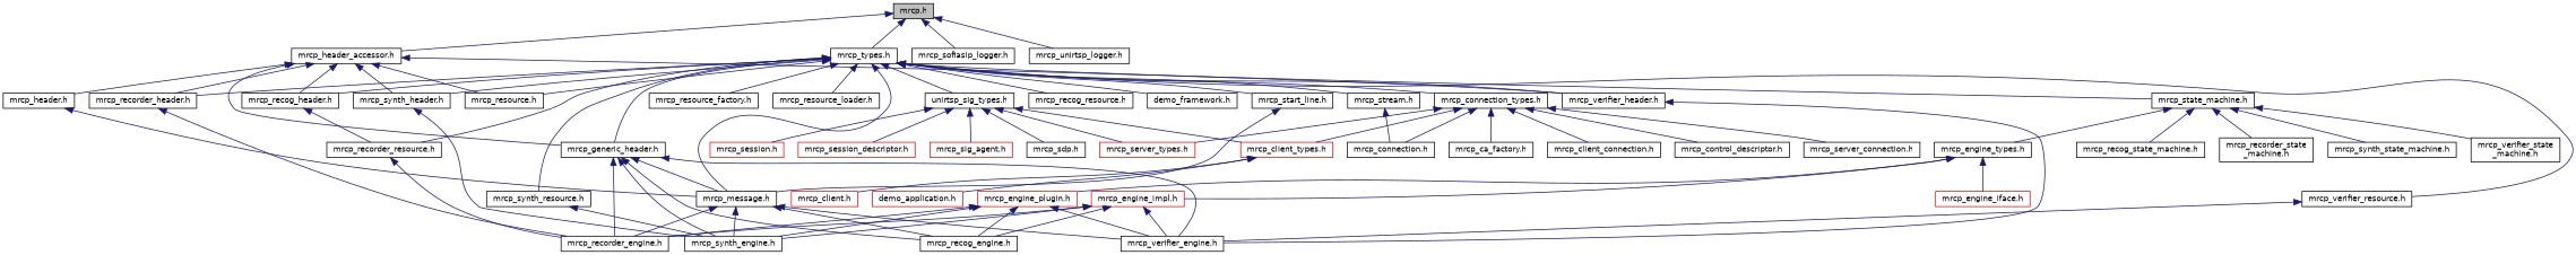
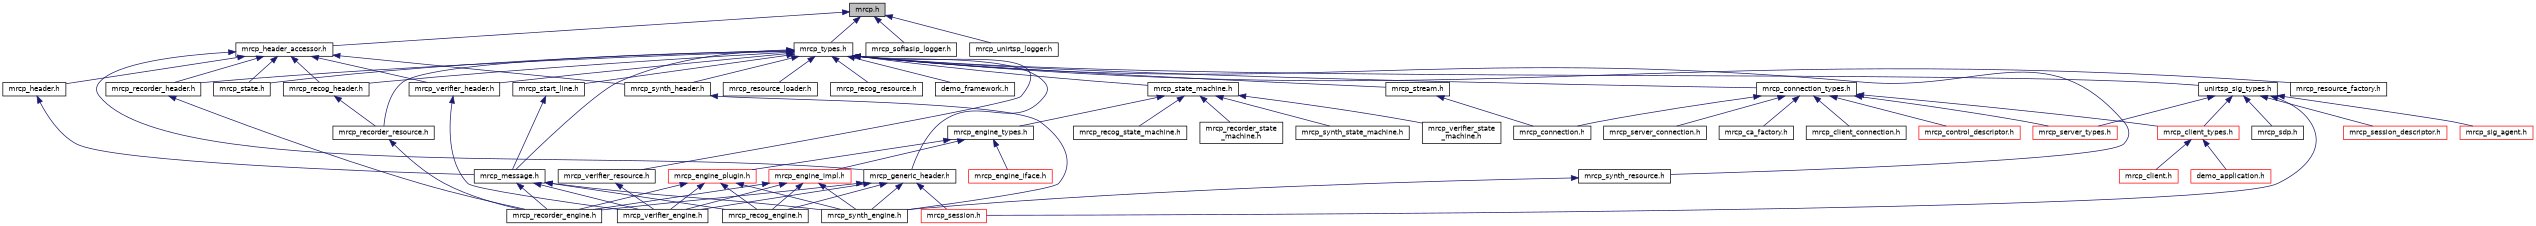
  digraph {
    node [color=black fillcolor=white fontname=Helvetica fontsize=10 shape=record style=filled]
    edge [color=midnightblue dir=back fontname=Helvetica fontsize=10 labelfontname=Helvetica labelfontsize=10 style=solid]
    n1 [fillcolor=grey75 fontcolor=black height=0.2 label="mrcp.h" width=0.4]
    n2 [height=0.2 label="mrcp_types.h" width=0.4]
    n3 [height=0.2 label="mrcp_header_accessor.h" width=0.4]
    n4 [height=0.2 label="mrcp_sofiasip_logger.h" width=0.4]
    n5 [height=0.2 label="mrcp_unirtsp_logger.h" width=0.4]
-   n6 [height=0.2 label="mrcp_resource.h" width=0.4]
+   n6 [height=0.2 label="mrcp_state.h" width=0.4]
    n7 [height=0.2 label="mrcp_resource_factory.h" width=0.4]
    n8 [height=0.2 label="mrcp_resource_loader.h" width=0.4]
    n9 [height=0.2 label="mrcp_stream.h" width=0.4]
    n10 [height=0.2 label="mrcp_generic_header.h" width=0.4]
    n11 [height=0.2 label="mrcp_message.h" width=0.4]
    n12 [height=0.2 label="mrcp_start_line.h" width=0.4]
    n13 [height=0.2 label="mrcp_recog_header.h" width=0.4]
    n14 [height=0.2 label="mrcp_recog_resource.h" width=0.4]
    n15 [height=0.2 label="mrcp_recorder_header.h" width=0.4]
    n16 [height=0.2 label="mrcp_recorder_resource.h" width=0.4]
    n17 [height=0.2 label="mrcp_synth_header.h" width=0.4]
    n18 [height=0.2 label="mrcp_synth_resource.h" width=0.4]
    n19 [height=0.2 label="mrcp_verifier_header.h" width=0.4]
    n20 [height=0.2 label="mrcp_verifier_resource.h" width=0.4]
    n21 [height=0.2 label="mrcp_state_machine.h" width=0.4]
    n22 [height=0.2 label="unirtsp_sig_types.h" width=0.4]
    n23 [height=0.2 label="mrcp_connection_types.h" width=0.4]
    n24 [height=0.2 label="demo_framework.h" width=0.4]
    n25 [height=0.2 label="mrcp_header.h" width=0.4]
    n26 [height=0.2 label="mrcp_connection.h" width=0.4]
    n27 [height=0.2 label="mrcp_recog_engine.h" width=0.4]
    n28 [height=0.2 label="mrcp_recorder_engine.h" width=0.4]
    n29 [height=0.2 label="mrcp_synth_engine.h" width=0.4]
    n30 [height=0.2 label="mrcp_verifier_engine.h" width=0.4]
    n31 [height=0.2 label="mrcp_engine_types.h" width=0.4]
    n32 [height=0.2 label="mrcp_recog_state_machine.h" width=0.4]
    n33 [height=0.2 label="mrcp_recorder_state\l_machine.h" width=0.4]
    n34 [height=0.2 label="mrcp_synth_state_machine.h" width=0.4]
    n35 [height=0.2 label="mrcp_verifier_state\l_machine.h" width=0.4]
    n36 [color=red height=0.2 label="mrcp_client_types.h" width=0.4]
    n37 [color=red height=0.2 label="mrcp_server_types.h" width=0.4]
    n38 [color=red height=0.2 label="mrcp_session.h" width=0.4]
    n39 [color=red height=0.2 label="mrcp_session_descriptor.h" width=0.4]
    n40 [color=red height=0.2 label="mrcp_sig_agent.h" width=0.4]
    n41 [height=0.2 label="mrcp_sdp.h" width=0.4]
    n42 [height=0.2 label="mrcp_ca_factory.h" width=0.4]
    n43 [height=0.2 label="mrcp_client_connection.h" width=0.4]
-   n44 [height=0.2 label="mrcp_control_descriptor.h" width=0.4]
+   n44 [color=red height=0.2 label="mrcp_control_descriptor.h" width=0.4]
    n45 [height=0.2 label="mrcp_server_connection.h" width=0.4]
    n46 [color=red height=0.2 label="mrcp_engine_iface.h" width=0.4]
    n47 [color=red height=0.2 label="mrcp_engine_impl.h" width=0.4]
    n48 [color=red height=0.2 label="mrcp_engine_plugin.h" width=0.4]
    n49 [color=red height=0.2 label="demo_application.h" width=0.4]
    n50 [color=red height=0.2 label="mrcp_client.h" width=0.4]
    n1 -> n2
    n1 -> n3
    n1 -> n4
    n1 -> n5
    n2 -> n6
    n2 -> n7
    n2 -> n8
    n2 -> n9
    n2 -> n10
    n2 -> n11
    n2 -> n12
    n2 -> n13
    n2 -> n14
    n2 -> n15
    n2 -> n16
    n2 -> n17
    n2 -> n18
    n2 -> n19
    n2 -> n20
    n2 -> n21
    n2 -> n22
    n2 -> n23
    n2 -> n24
    n3 -> n6
    n3 -> n10
    n3 -> n13
    n3 -> n15
    n3 -> n17
    n3 -> n19
    n3 -> n25
    n9 -> n26
-   n10 -> n11
+   n10 -> n38
    n10 -> n27
    n10 -> n28
    n10 -> n29
    n10 -> n30
    n11 -> n27
    n11 -> n28
    n11 -> n29
    n11 -> n30
    n12 -> n11
    n13 -> n16
    n15 -> n28
    n16 -> n28
    n17 -> n29
    n18 -> n29
    n19 -> n30
    n20 -> n30
    n21 -> n31
    n21 -> n32
    n21 -> n33
    n21 -> n34
    n21 -> n35
    n22 -> n36
    n22 -> n37
    n22 -> n38
    n22 -> n39
    n22 -> n40
    n22 -> n41
    n23 -> n26
    n23 -> n36
    n23 -> n37
    n23 -> n42
    n23 -> n43
    n23 -> n44
    n23 -> n45
    n25 -> n11
    n31 -> n46
    n31 -> n47
    n31 -> n48
    n36 -> n49
    n36 -> n50
    n47 -> n27
    n47 -> n28
    n47 -> n29
    n47 -> n30
    n48 -> n27
    n48 -> n28
    n48 -> n29
    n48 -> n30
  }
